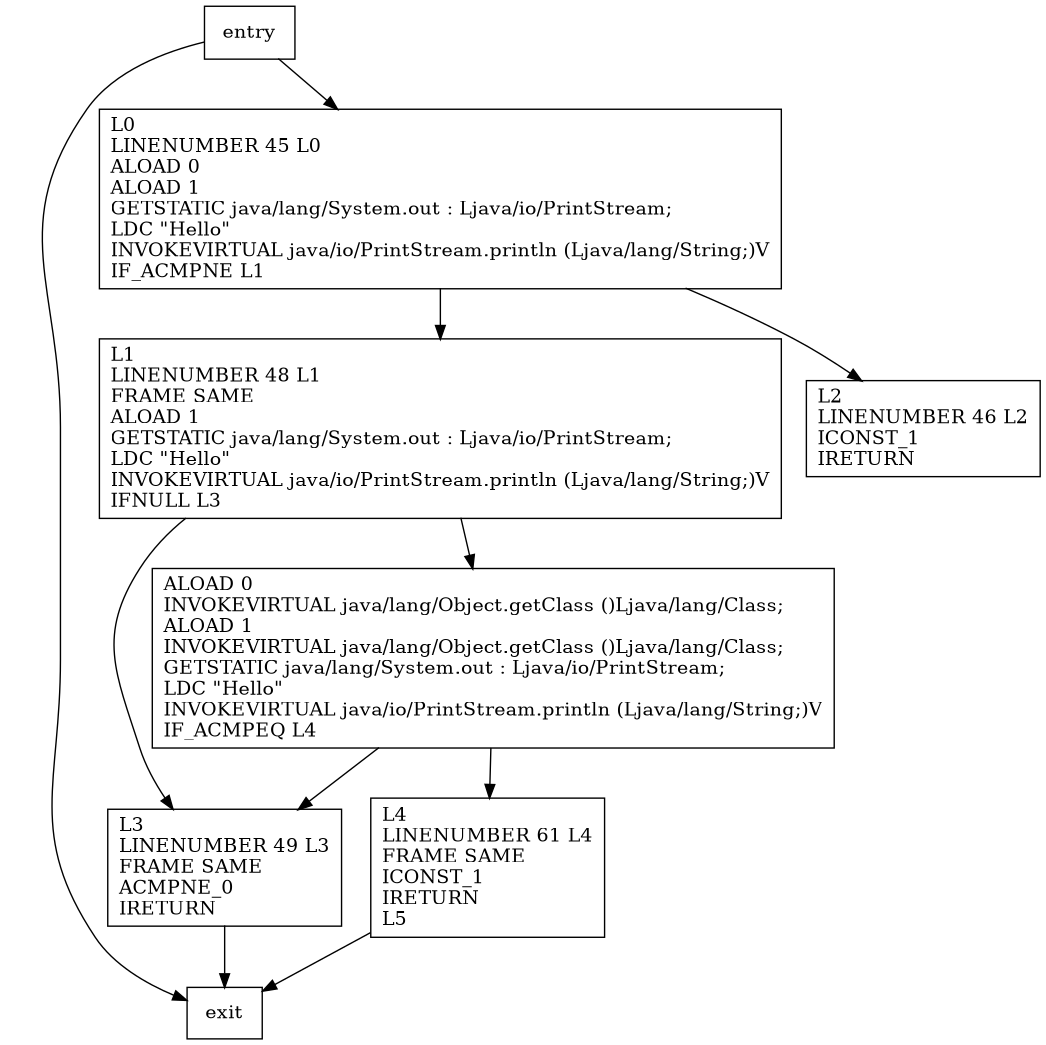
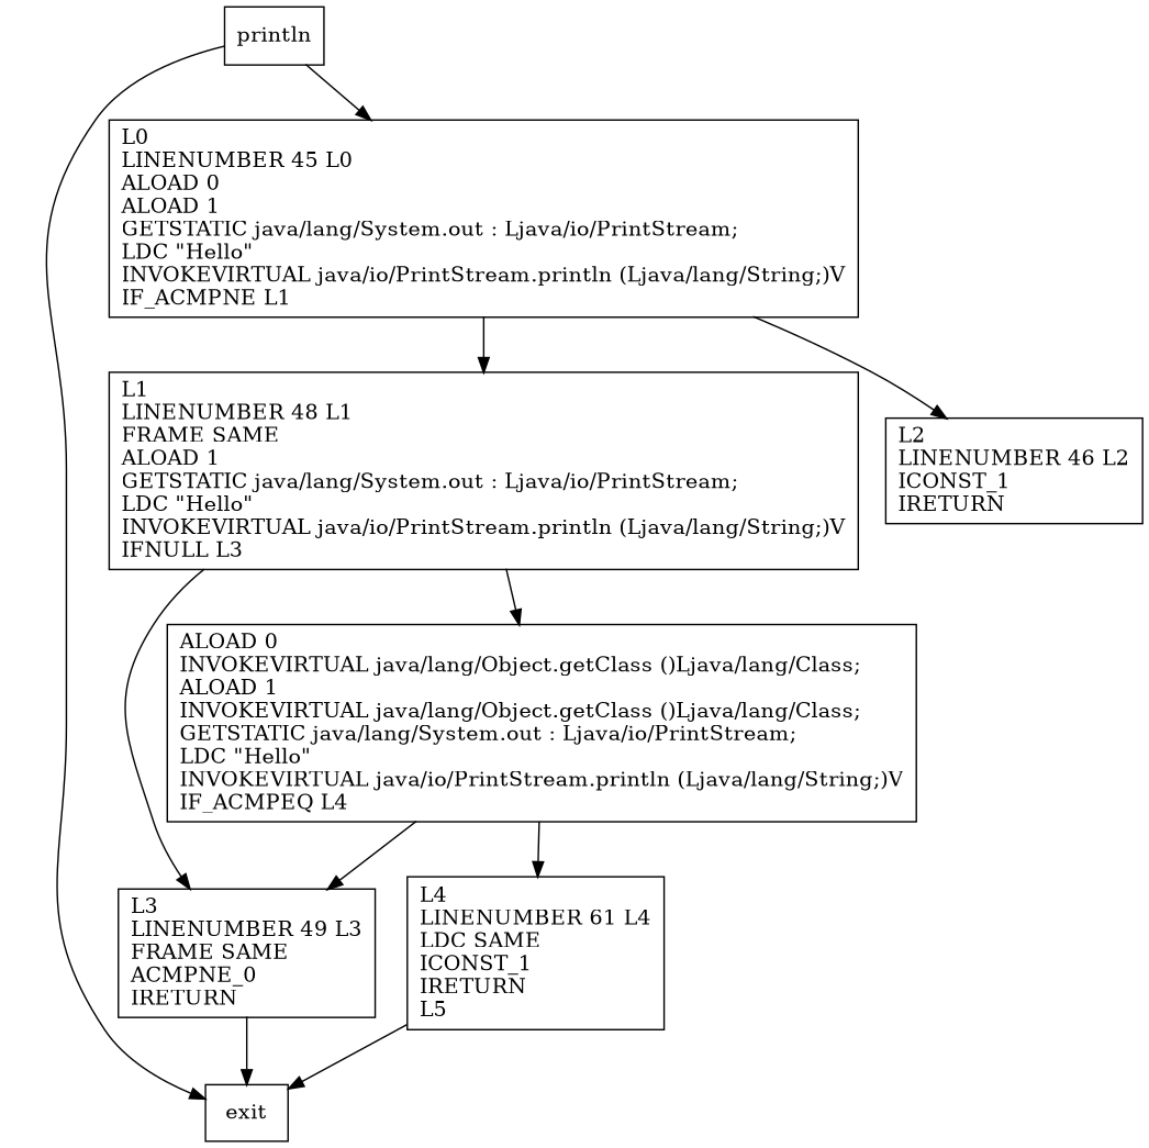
  digraph {
    node [shape=record]
    n1 [label="L1\lLINENUMBER 48 L1\lFRAME SAME\lALOAD 1\lGETSTATIC java/lang/System.out : Ljava/io/PrintStream;\lLDC \"Hello\"\lINVOKEVIRTUAL java/io/PrintStream.println (Ljava/lang/String;)V\lIFNULL L3\l"]
    n2 [label="L3\lLINENUMBER 49 L3\lFRAME SAME\lACMPNE_0\lIRETURN\l"]
    n3 [label="ALOAD 0\lINVOKEVIRTUAL java/lang/Object.getClass ()Ljava/lang/Class;\lALOAD 1\lINVOKEVIRTUAL java/lang/Object.getClass ()Ljava/lang/Class;\lGETSTATIC java/lang/System.out : Ljava/io/PrintStream;\lLDC \"Hello\"\lINVOKEVIRTUAL java/io/PrintStream.println (Ljava/lang/String;)V\lIF_ACMPEQ L4\l"]
    exit
-   n5 [label="L4\lLINENUMBER 61 L4\lFRAME SAME\lICONST_1\lIRETURN\lL5\l"]
+   n5 [label="L4\lLINENUMBER 61 L4\lLDC SAME\lICONST_1\lIRETURN\lL5\l"]
    n6 [label="L0\lLINENUMBER 45 L0\lALOAD 0\lALOAD 1\lGETSTATIC java/lang/System.out : Ljava/io/PrintStream;\lLDC \"Hello\"\lINVOKEVIRTUAL java/io/PrintStream.println (Ljava/lang/String;)V\lIF_ACMPNE L1\l"]
    n7 [label="L2\lLINENUMBER 46 L2\lICONST_1\lIRETURN\l"]
-   entry
+   entry [label=println]
    n1 -> n2
    n1 -> n3
    n2 -> exit
    n3 -> n2
    n3 -> n5
    n5 -> exit
    n6 -> n1
    n6 -> n7
    entry -> exit
    entry -> n6
  }
